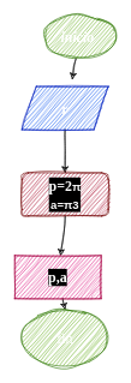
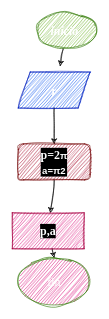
  <mxCell id="0" />
  <mxCell id="1" parent="0" />
  <mxCell id="2" style="edgeStyle=none;sketch=1;hachureGap=4;jiggle=2;curveFitting=1;html=1;fontFamily=Architects Daughter;fontSource=https%3A%2F%2Ffonts.googleapis.com%2Fcss%3Ffamily%3DArchitects%2BDaughter;fontSize=16;" edge="1" parent="1" source="3"><mxGeometry relative="1" as="geometry"><mxPoint x="100" y="109" as="targetPoint" /></mxGeometry></mxCell>
  <mxCell id="3" value="&lt;i style=&quot;&quot;&gt;&lt;b&gt;inicio&amp;nbsp;&lt;/b&gt;&lt;/i&gt;" style="ellipse;whiteSpace=wrap;html=1;sketch=1;hachureGap=4;jiggle=2;curveFitting=1;fontFamily=Architects Daughter;fontSource=https%3A%2F%2Ffonts.googleapis.com%2Fcss%3Ffamily%3DArchitects%2BDaughter;fontSize=20;fillColor=#60a917;fontColor=#ffffff;strokeColor=#2D7600;" vertex="1" parent="1"><mxGeometry x="60" y="20" width="100" height="60" as="geometry" /></mxCell>
  <mxCell id="4" style="edgeStyle=none;sketch=1;hachureGap=4;jiggle=2;curveFitting=1;html=1;fontFamily=Architects Daughter;fontSource=https%3A%2F%2Ffonts.googleapis.com%2Fcss%3Ffamily%3DArchitects%2BDaughter;fontSize=16;" edge="1" parent="1" source="5"><mxGeometry relative="1" as="geometry"><mxPoint x="90" y="239" as="targetPoint" /></mxGeometry></mxCell>
  <mxCell id="5" value="&lt;b&gt;r&lt;/b&gt;" style="shape=parallelogram;perimeter=parallelogramPerimeter;whiteSpace=wrap;html=1;fixedSize=1;sketch=1;hachureGap=4;jiggle=2;curveFitting=1;fontFamily=Architects Daughter;fontSource=https%3A%2F%2Ffonts.googleapis.com%2Fcss%3Ffamily%3DArchitects%2BDaughter;fontSize=20;fillColor=#0050ef;fontColor=#ffffff;strokeColor=#001DBC;" vertex="1" parent="1"><mxGeometry x="30" y="119" width="120" height="60" as="geometry" /></mxCell>
  <mxCell id="6" style="edgeStyle=none;sketch=1;hachureGap=4;jiggle=2;curveFitting=1;html=1;fontFamily=Architects Daughter;fontSource=https%3A%2F%2Ffonts.googleapis.com%2Fcss%3Ffamily%3DArchitects%2BDaughter;fontSize=16;fontColor=#FFFFFF;" edge="1" parent="1" target="8"><mxGeometry relative="1" as="geometry"><mxPoint x="90" y="349" as="targetPoint" /><mxPoint x="90" y="299" as="sourcePoint" /></mxGeometry></mxCell>
  <mxCell id="7" style="edgeStyle=none;sketch=1;hachureGap=4;jiggle=2;curveFitting=1;html=1;fontFamily=Architects Daughter;fontSource=https%3A%2F%2Ffonts.googleapis.com%2Fcss%3Ffamily%3DArchitects%2BDaughter;fontSize=16;fontColor=#FFFFFF;" edge="1" parent="1" source="8"><mxGeometry relative="1" as="geometry"><mxPoint x="90" y="429" as="targetPoint" /></mxGeometry></mxCell>
  <mxCell id="8" value="&lt;b&gt;p,a&lt;/b&gt;" style="rounded=0;whiteSpace=wrap;html=1;labelBackgroundColor=#000000;sketch=1;hachureGap=4;jiggle=2;curveFitting=1;fontFamily=Architects Daughter;fontSource=https%3A%2F%2Ffonts.googleapis.com%2Fcss%3Ffamily%3DArchitects%2BDaughter;fontSize=20;fontColor=#ffffff;fillColor=#d80073;strokeColor=#A50040;" vertex="1" parent="1"><mxGeometry x="20" y="354" width="120" height="60" as="geometry" /></mxCell>
- <mxCell id="9" value="&lt;b&gt;p=2&lt;span style=&quot;font-family: &amp;quot;Google Sans&amp;quot;, Arial, sans-serif; font-size: 16px; text-align: start;&quot;&gt;π&lt;br&gt;a=&lt;/span&gt;&lt;span style=&quot;font-family: &amp;quot;Google Sans&amp;quot;, Arial, sans-serif; font-size: 16px; text-align: start;&quot;&gt;π3&lt;/span&gt;&lt;/b&gt;&lt;span style=&quot;font-family: &amp;quot;Google Sans&amp;quot;, Arial, sans-serif; font-size: 16px; text-align: start;&quot;&gt;&lt;br&gt;&lt;/span&gt;" style="rounded=1;whiteSpace=wrap;html=1;labelBackgroundColor=#000000;sketch=1;hachureGap=4;jiggle=2;curveFitting=1;fontFamily=Architects Daughter;fontSource=https%3A%2F%2Ffonts.googleapis.com%2Fcss%3Ffamily%3DArchitects%2BDaughter;fontSize=20;fontColor=#ffffff;fillColor=#a20025;strokeColor=#6F0000;" vertex="1" parent="1"><mxGeometry x="30" y="239" width="120" height="60" as="geometry" /></mxCell>
- <mxCell id="10" value="fin" style="ellipse;whiteSpace=wrap;html=1;labelBackgroundColor=none;sketch=1;hachureGap=4;jiggle=2;curveFitting=1;fontFamily=Architects Daughter;fontSource=https%3A%2F%2Ffonts.googleapis.com%2Fcss%3Ffamily%3DArchitects%2BDaughter;fontSize=20;fontColor=#ffffff;fillColor=#60a917;strokeColor=#2D7600;" vertex="1" parent="1"><mxGeometry x="30" y="429" width="120" height="80" as="geometry" /></mxCell>
+ <mxCell id="9" value="&lt;b&gt;p=2&lt;span style=&quot;font-family: &amp;quot;Google Sans&amp;quot;, Arial, sans-serif; font-size: 16px; text-align: start;&quot;&gt;π&lt;br&gt;a=&lt;/span&gt;&lt;span style=&quot;font-family: &amp;quot;Google Sans&amp;quot;, Arial, sans-serif; font-size: 16px; text-align: start;&quot;&gt;π2&lt;/span&gt;&lt;/b&gt;&lt;span style=&quot;font-family: &amp;quot;Google Sans&amp;quot;, Arial, sans-serif; font-size: 16px; text-align: start;&quot;&gt;&lt;br&gt;&lt;/span&gt;" style="rounded=1;whiteSpace=wrap;html=1;labelBackgroundColor=#000000;sketch=1;hachureGap=4;jiggle=2;curveFitting=1;fontFamily=Architects Daughter;fontSource=https%3A%2F%2Ffonts.googleapis.com%2Fcss%3Ffamily%3DArchitects%2BDaughter;fontSize=20;fontColor=#ffffff;fillColor=#a20025;strokeColor=#6F0000;" vertex="1" parent="1"><mxGeometry x="30" y="239" width="120" height="60" as="geometry" /></mxCell>
+ <mxCell id="10" value="fin" style="ellipse;whiteSpace=wrap;html=1;labelBackgroundColor=none;sketch=1;hachureGap=4;jiggle=2;curveFitting=1;fontFamily=Architects Daughter;fontSource=https%3A%2F%2Ffonts.googleapis.com%2Fcss%3Ffamily%3DArchitects%2BDaughter;fontSize=20;fontColor=#ffffff;fillColor=#d80073;strokeColor=#2D7600;" vertex="1" parent="1"><mxGeometry x="30" y="429" width="120" height="80" as="geometry" /></mxCell>
